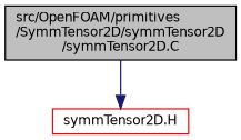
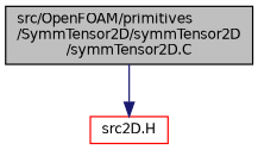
  digraph {
    node [fontname=Helvetica fontsize=10 shape=record]
    n1 [color=black fillcolor=grey75 fontcolor=black height=0.2 label="src/OpenFOAM/primitives\l/SymmTensor2D/symmTensor2D\l/symmTensor2D.C" style=filled width=0.4]
-   n2 [color=red height=0.2 label="symmTensor2D.H" width=0.4]
+   n2 [color=red height=0.2 label="src2D.H" width=0.4]
    n1 -> n2 [color=midnightblue fontname=Helvetica fontsize=10 labelfontname=Helvetica labelfontsize=10 style=solid]
  }
